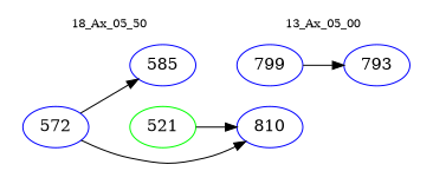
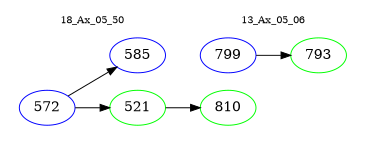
  digraph {
    rankdir=LR
    node [color=blue]
    edge [color=black]
    n1 [label=799]
-   n2 [label=793]
-   n3 [label=810]
+   n2 [color=green label=793]
+   n3 [color=green label=810]
    n4 [label=572]
    n5 [color=green label=521]
    n6 [label=585]
    subgraph cluster_1 {
      color=white
      fontsize=10
-     label="13_Ax_05_00"
+     label="13_Ax_05_06"
      n1
      n2
      n3
    }
    subgraph cluster_2 {
      color=white
      fontsize=10
      label="18_Ax_05_50"
      n4
      n5
      n6
    }
    n1 -> n2
-   n4 -> n3
+   n4 -> n5
    n4 -> n6
    n5 -> n3
  }
